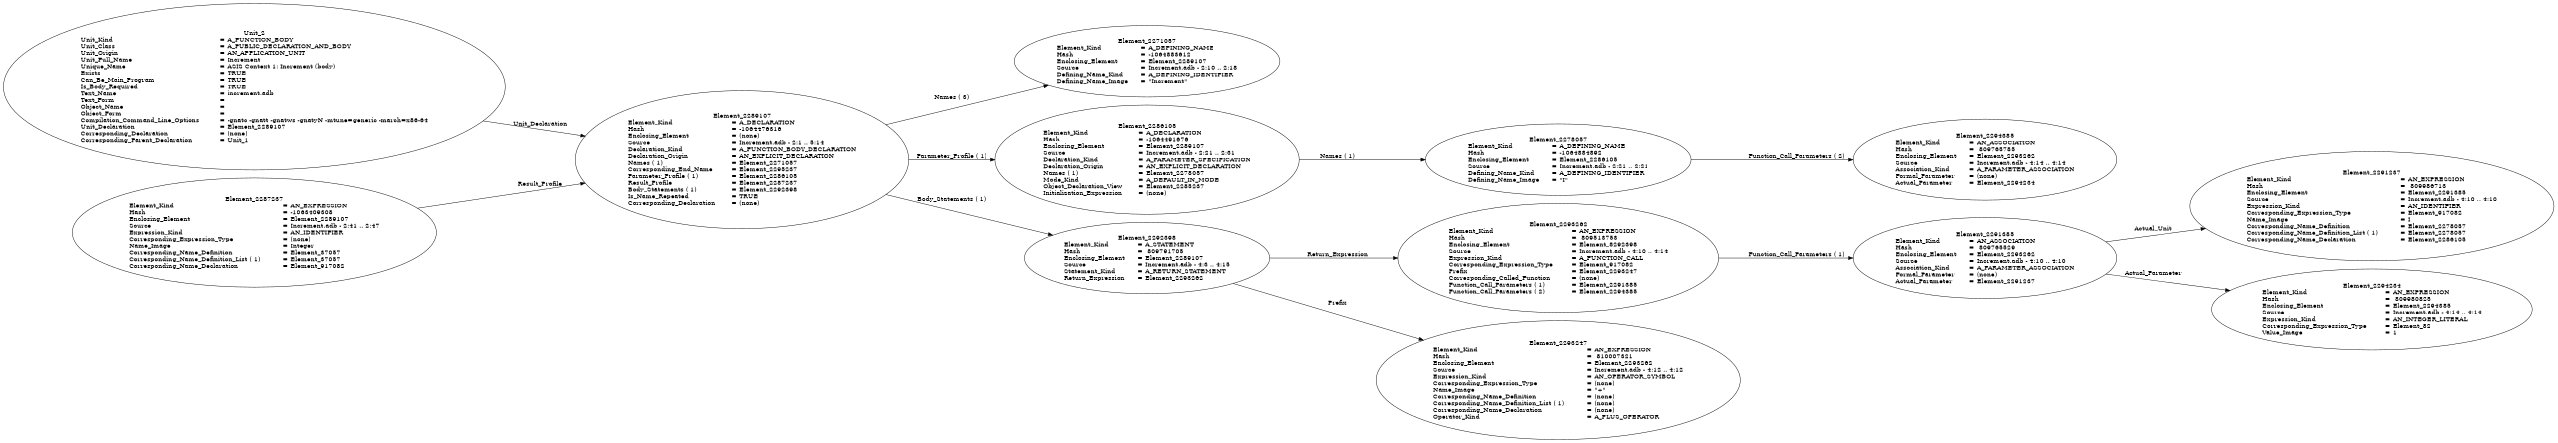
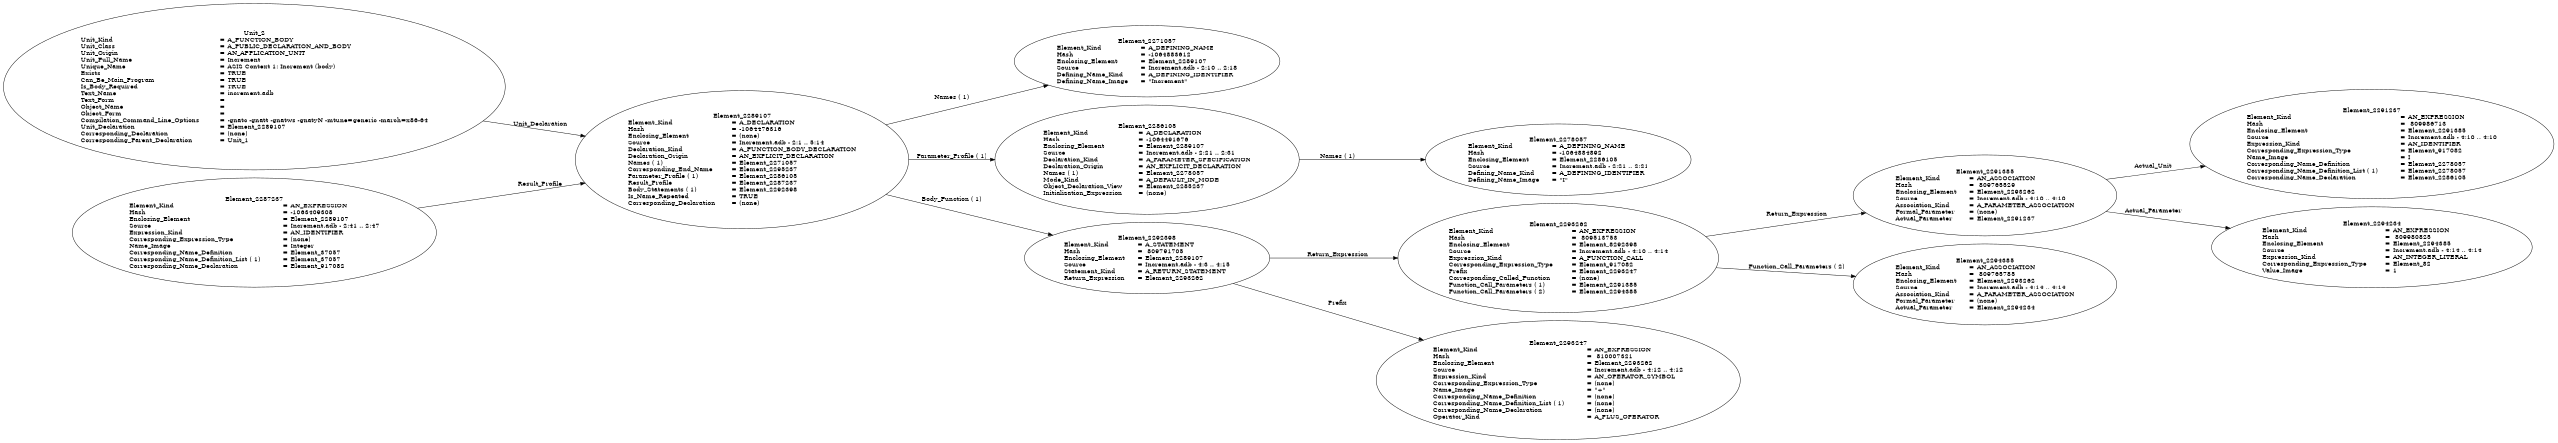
  digraph {
    rankdir=LR
    n1 [label=<<TABLE BORDER="0" CELLBORDER="0" CELLSPACING="0" CELLPADDING="0">            <TR><TD COLSPAN="3">Unit_2</TD></TR>           <TR><TD ALIGN="LEFT">Unit_Kind   </TD><TD> = </TD><TD ALIGN="LEFT">A_FUNCTION_BODY</TD></TR>           <TR><TD ALIGN="LEFT">Unit_Class   </TD><TD> = </TD><TD ALIGN="LEFT">A_PUBLIC_DECLARATION_AND_BODY</TD></TR>           <TR><TD ALIGN="LEFT">Unit_Origin   </TD><TD> = </TD><TD ALIGN="LEFT">AN_APPLICATION_UNIT</TD></TR>           <TR><TD ALIGN="LEFT">Unit_Full_Name    </TD><TD> = </TD><TD ALIGN="LEFT">Increment</TD></TR>           <TR><TD ALIGN="LEFT">Unique_Name   </TD><TD> = </TD><TD ALIGN="LEFT">ASIS Context 1: Increment (body)</TD></TR>           <TR><TD ALIGN="LEFT">Exists  </TD><TD> = </TD><TD ALIGN="LEFT">TRUE</TD></TR>           <TR><TD ALIGN="LEFT">Can_Be_Main_Program     </TD><TD> = </TD><TD ALIGN="LEFT">TRUE</TD></TR>           <TR><TD ALIGN="LEFT">Is_Body_Required     </TD><TD> = </TD><TD ALIGN="LEFT">TRUE</TD></TR>           <TR><TD ALIGN="LEFT">Text_Name   </TD><TD> = </TD><TD ALIGN="LEFT">increment.adb</TD></TR>           <TR><TD ALIGN="LEFT">Text_Form   </TD><TD> = </TD><TD ALIGN="LEFT"></TD></TR>           <TR><TD ALIGN="LEFT">Object_Name   </TD><TD> = </TD><TD ALIGN="LEFT"></TD></TR>           <TR><TD ALIGN="LEFT">Object_Form   </TD><TD> = </TD><TD ALIGN="LEFT"></TD></TR>           <TR><TD ALIGN="LEFT">Compilation_Command_Line_Options         </TD><TD> = </TD><TD ALIGN="LEFT">-gnatc -gnatt -gnatws -gnatyN -mtune=generic -march=x86-64</TD></TR>           <TR><TD ALIGN="LEFT">Unit_Declaration     </TD><TD> = </TD><TD ALIGN="LEFT">Element_2289107</TD></TR>           <TR><TD ALIGN="LEFT">Corresponding_Declaration       </TD><TD> = </TD><TD ALIGN="LEFT">(none)</TD></TR>           <TR><TD ALIGN="LEFT">Corresponding_Parent_Declaration         </TD><TD> = </TD><TD ALIGN="LEFT">Unit_1</TD></TR>           </TABLE>>]
    n2 [label=<<TABLE BORDER="0" CELLBORDER="0" CELLSPACING="0" CELLPADDING="0">            <TR><TD COLSPAN="3">Element_2289107</TD></TR>           <TR><TD ALIGN="LEFT">Element_Kind    </TD><TD> = </TD><TD ALIGN="LEFT">A_DECLARATION</TD></TR>           <TR><TD ALIGN="LEFT">Hash  </TD><TD> = </TD><TD ALIGN="LEFT">-1064476316</TD></TR>           <TR><TD ALIGN="LEFT">Enclosing_Element     </TD><TD> = </TD><TD ALIGN="LEFT">(none)</TD></TR>           <TR><TD ALIGN="LEFT">Source  </TD><TD> = </TD><TD ALIGN="LEFT">Increment.adb - 2:1 .. 5:14</TD></TR>           <TR><TD ALIGN="LEFT">Declaration_Kind     </TD><TD> = </TD><TD ALIGN="LEFT">A_FUNCTION_BODY_DECLARATION</TD></TR>           <TR><TD ALIGN="LEFT">Declaration_Origin     </TD><TD> = </TD><TD ALIGN="LEFT">AN_EXPLICIT_DECLARATION</TD></TR>           <TR><TD ALIGN="LEFT">Names ( 1)   </TD><TD> = </TD><TD ALIGN="LEFT">Element_2271057</TD></TR>           <TR><TD ALIGN="LEFT">Corresponding_End_Name      </TD><TD> = </TD><TD ALIGN="LEFT">Element_2295237</TD></TR>           <TR><TD ALIGN="LEFT">Parameter_Profile ( 1)      </TD><TD> = </TD><TD ALIGN="LEFT">Element_2286105</TD></TR>           <TR><TD ALIGN="LEFT">Result_Profile    </TD><TD> = </TD><TD ALIGN="LEFT">Element_2287237</TD></TR>           <TR><TD ALIGN="LEFT">Body_Statements ( 1)      </TD><TD> = </TD><TD ALIGN="LEFT">Element_2292398</TD></TR>           <TR><TD ALIGN="LEFT">Is_Name_Repeated     </TD><TD> = </TD><TD ALIGN="LEFT">TRUE</TD></TR>           <TR><TD ALIGN="LEFT">Corresponding_Declaration       </TD><TD> = </TD><TD ALIGN="LEFT">(none)</TD></TR>           </TABLE>>]
    n3 [label=<<TABLE BORDER="0" CELLBORDER="0" CELLSPACING="0" CELLPADDING="0">            <TR><TD COLSPAN="3">Element_2271057</TD></TR>           <TR><TD ALIGN="LEFT">Element_Kind    </TD><TD> = </TD><TD ALIGN="LEFT">A_DEFINING_NAME</TD></TR>           <TR><TD ALIGN="LEFT">Hash  </TD><TD> = </TD><TD ALIGN="LEFT">-1064883612</TD></TR>           <TR><TD ALIGN="LEFT">Enclosing_Element     </TD><TD> = </TD><TD ALIGN="LEFT">Element_2289107</TD></TR>           <TR><TD ALIGN="LEFT">Source  </TD><TD> = </TD><TD ALIGN="LEFT">Increment.adb - 2:10 .. 2:18</TD></TR>           <TR><TD ALIGN="LEFT">Defining_Name_Kind     </TD><TD> = </TD><TD ALIGN="LEFT">A_DEFINING_IDENTIFIER</TD></TR>           <TR><TD ALIGN="LEFT">Defining_Name_Image     </TD><TD> = </TD><TD ALIGN="LEFT">"Increment"</TD></TR>           </TABLE>>]
    n4 [label=<<TABLE BORDER="0" CELLBORDER="0" CELLSPACING="0" CELLPADDING="0">            <TR><TD COLSPAN="3">Element_2286105</TD></TR>           <TR><TD ALIGN="LEFT">Element_Kind    </TD><TD> = </TD><TD ALIGN="LEFT">A_DECLARATION</TD></TR>           <TR><TD ALIGN="LEFT">Hash  </TD><TD> = </TD><TD ALIGN="LEFT">-1064491676</TD></TR>           <TR><TD ALIGN="LEFT">Enclosing_Element     </TD><TD> = </TD><TD ALIGN="LEFT">Element_2289107</TD></TR>           <TR><TD ALIGN="LEFT">Source  </TD><TD> = </TD><TD ALIGN="LEFT">Increment.adb - 2:21 .. 2:31</TD></TR>           <TR><TD ALIGN="LEFT">Declaration_Kind     </TD><TD> = </TD><TD ALIGN="LEFT">A_PARAMETER_SPECIFICATION</TD></TR>           <TR><TD ALIGN="LEFT">Declaration_Origin     </TD><TD> = </TD><TD ALIGN="LEFT">AN_EXPLICIT_DECLARATION</TD></TR>           <TR><TD ALIGN="LEFT">Names ( 1)   </TD><TD> = </TD><TD ALIGN="LEFT">Element_2278057</TD></TR>           <TR><TD ALIGN="LEFT">Mode_Kind   </TD><TD> = </TD><TD ALIGN="LEFT">A_DEFAULT_IN_MODE</TD></TR>           <TR><TD ALIGN="LEFT">Object_Declaration_View      </TD><TD> = </TD><TD ALIGN="LEFT">Element_2285237</TD></TR>           <TR><TD ALIGN="LEFT">Initialization_Expression       </TD><TD> = </TD><TD ALIGN="LEFT">(none)</TD></TR>           </TABLE>>]
    n5 [label=<<TABLE BORDER="0" CELLBORDER="0" CELLSPACING="0" CELLPADDING="0">            <TR><TD COLSPAN="3">Element_2292398</TD></TR>           <TR><TD ALIGN="LEFT">Element_Kind    </TD><TD> = </TD><TD ALIGN="LEFT">A_STATEMENT</TD></TR>           <TR><TD ALIGN="LEFT">Hash  </TD><TD> = </TD><TD ALIGN="LEFT"> 809791705</TD></TR>           <TR><TD ALIGN="LEFT">Enclosing_Element     </TD><TD> = </TD><TD ALIGN="LEFT">Element_2289107</TD></TR>           <TR><TD ALIGN="LEFT">Source  </TD><TD> = </TD><TD ALIGN="LEFT">Increment.adb - 4:3 .. 4:15</TD></TR>           <TR><TD ALIGN="LEFT">Statement_Kind    </TD><TD> = </TD><TD ALIGN="LEFT">A_RETURN_STATEMENT</TD></TR>           <TR><TD ALIGN="LEFT">Return_Expression     </TD><TD> = </TD><TD ALIGN="LEFT">Element_2293262</TD></TR>           </TABLE>>]
    n6 [label=<<TABLE BORDER="0" CELLBORDER="0" CELLSPACING="0" CELLPADDING="0">            <TR><TD COLSPAN="3">Element_2278057</TD></TR>           <TR><TD ALIGN="LEFT">Element_Kind    </TD><TD> = </TD><TD ALIGN="LEFT">A_DEFINING_NAME</TD></TR>           <TR><TD ALIGN="LEFT">Hash  </TD><TD> = </TD><TD ALIGN="LEFT">-1064884892</TD></TR>           <TR><TD ALIGN="LEFT">Enclosing_Element     </TD><TD> = </TD><TD ALIGN="LEFT">Element_2286105</TD></TR>           <TR><TD ALIGN="LEFT">Source  </TD><TD> = </TD><TD ALIGN="LEFT">Increment.adb - 2:21 .. 2:21</TD></TR>           <TR><TD ALIGN="LEFT">Defining_Name_Kind     </TD><TD> = </TD><TD ALIGN="LEFT">A_DEFINING_IDENTIFIER</TD></TR>           <TR><TD ALIGN="LEFT">Defining_Name_Image     </TD><TD> = </TD><TD ALIGN="LEFT">"I"</TD></TR>           </TABLE>>]
    n7 [label=<<TABLE BORDER="0" CELLBORDER="0" CELLSPACING="0" CELLPADDING="0">            <TR><TD COLSPAN="3">Element_2287237</TD></TR>           <TR><TD ALIGN="LEFT">Element_Kind    </TD><TD> = </TD><TD ALIGN="LEFT">AN_EXPRESSION</TD></TR>           <TR><TD ALIGN="LEFT">Hash  </TD><TD> = </TD><TD ALIGN="LEFT">-1063409308</TD></TR>           <TR><TD ALIGN="LEFT">Enclosing_Element     </TD><TD> = </TD><TD ALIGN="LEFT">Element_2289107</TD></TR>           <TR><TD ALIGN="LEFT">Source  </TD><TD> = </TD><TD ALIGN="LEFT">Increment.adb - 2:41 .. 2:47</TD></TR>           <TR><TD ALIGN="LEFT">Expression_Kind    </TD><TD> = </TD><TD ALIGN="LEFT">AN_IDENTIFIER</TD></TR>           <TR><TD ALIGN="LEFT">Corresponding_Expression_Type        </TD><TD> = </TD><TD ALIGN="LEFT">(none)</TD></TR>           <TR><TD ALIGN="LEFT">Name_Image   </TD><TD> = </TD><TD ALIGN="LEFT">Integer</TD></TR>           <TR><TD ALIGN="LEFT">Corresponding_Name_Definition        </TD><TD> = </TD><TD ALIGN="LEFT">Element_37057</TD></TR>           <TR><TD ALIGN="LEFT">Corresponding_Name_Definition_List ( 1)          </TD><TD> = </TD><TD ALIGN="LEFT">Element_37057</TD></TR>           <TR><TD ALIGN="LEFT">Corresponding_Name_Declaration        </TD><TD> = </TD><TD ALIGN="LEFT">Element_917082</TD></TR>           </TABLE>>]
    n8 [label=<<TABLE BORDER="0" CELLBORDER="0" CELLSPACING="0" CELLPADDING="0">            <TR><TD COLSPAN="3">Element_2293262</TD></TR>           <TR><TD ALIGN="LEFT">Element_Kind    </TD><TD> = </TD><TD ALIGN="LEFT">AN_EXPRESSION</TD></TR>           <TR><TD ALIGN="LEFT">Hash  </TD><TD> = </TD><TD ALIGN="LEFT"> 809513753</TD></TR>           <TR><TD ALIGN="LEFT">Enclosing_Element     </TD><TD> = </TD><TD ALIGN="LEFT">Element_8292398</TD></TR>           <TR><TD ALIGN="LEFT">Source  </TD><TD> = </TD><TD ALIGN="LEFT">Increment.adb - 4:10 .. 4:14</TD></TR>           <TR><TD ALIGN="LEFT">Expression_Kind    </TD><TD> = </TD><TD ALIGN="LEFT">A_FUNCTION_CALL</TD></TR>           <TR><TD ALIGN="LEFT">Corresponding_Expression_Type        </TD><TD> = </TD><TD ALIGN="LEFT">Element_917082</TD></TR>           <TR><TD ALIGN="LEFT">Prefix  </TD><TD> = </TD><TD ALIGN="LEFT">Element_2293247</TD></TR>           <TR><TD ALIGN="LEFT">Corresponding_Called_Function        </TD><TD> = </TD><TD ALIGN="LEFT">(none)</TD></TR>           <TR><TD ALIGN="LEFT">Function_Call_Parameters ( 1)        </TD><TD> = </TD><TD ALIGN="LEFT">Element_2291385</TD></TR>           <TR><TD ALIGN="LEFT">Function_Call_Parameters ( 2)        </TD><TD> = </TD><TD ALIGN="LEFT">Element_2294385</TD></TR>           </TABLE>>]
    n9 [label=<<TABLE BORDER="0" CELLBORDER="0" CELLSPACING="0" CELLPADDING="0">            <TR><TD COLSPAN="3">Element_2293247</TD></TR>           <TR><TD ALIGN="LEFT">Element_Kind    </TD><TD> = </TD><TD ALIGN="LEFT">AN_EXPRESSION</TD></TR>           <TR><TD ALIGN="LEFT">Hash  </TD><TD> = </TD><TD ALIGN="LEFT"> 810007321</TD></TR>           <TR><TD ALIGN="LEFT">Enclosing_Element     </TD><TD> = </TD><TD ALIGN="LEFT">Element_2293262</TD></TR>           <TR><TD ALIGN="LEFT">Source  </TD><TD> = </TD><TD ALIGN="LEFT">Increment.adb - 4:12 .. 4:12</TD></TR>           <TR><TD ALIGN="LEFT">Expression_Kind    </TD><TD> = </TD><TD ALIGN="LEFT">AN_OPERATOR_SYMBOL</TD></TR>           <TR><TD ALIGN="LEFT">Corresponding_Expression_Type        </TD><TD> = </TD><TD ALIGN="LEFT">(none)</TD></TR>           <TR><TD ALIGN="LEFT">Name_Image   </TD><TD> = </TD><TD ALIGN="LEFT">"+"</TD></TR>           <TR><TD ALIGN="LEFT">Corresponding_Name_Definition        </TD><TD> = </TD><TD ALIGN="LEFT">(none)</TD></TR>           <TR><TD ALIGN="LEFT">Corresponding_Name_Definition_List ( 1)          </TD><TD> = </TD><TD ALIGN="LEFT">(none)</TD></TR>           <TR><TD ALIGN="LEFT">Corresponding_Name_Declaration        </TD><TD> = </TD><TD ALIGN="LEFT">(none)</TD></TR>           <TR><TD ALIGN="LEFT">Operator_Kind    </TD><TD> = </TD><TD ALIGN="LEFT">A_PLUS_OPERATOR</TD></TR>           </TABLE>>]
    n10 [label=<<TABLE BORDER="0" CELLBORDER="0" CELLSPACING="0" CELLPADDING="0">            <TR><TD COLSPAN="3">Element_2291385</TD></TR>           <TR><TD ALIGN="LEFT">Element_Kind    </TD><TD> = </TD><TD ALIGN="LEFT">AN_ASSOCIATION</TD></TR>           <TR><TD ALIGN="LEFT">Hash  </TD><TD> = </TD><TD ALIGN="LEFT"> 809765529</TD></TR>           <TR><TD ALIGN="LEFT">Enclosing_Element     </TD><TD> = </TD><TD ALIGN="LEFT">Element_2293262</TD></TR>           <TR><TD ALIGN="LEFT">Source  </TD><TD> = </TD><TD ALIGN="LEFT">Increment.adb - 4:10 .. 4:10</TD></TR>           <TR><TD ALIGN="LEFT">Association_Kind     </TD><TD> = </TD><TD ALIGN="LEFT">A_PARAMETER_ASSOCIATION</TD></TR>           <TR><TD ALIGN="LEFT">Formal_Parameter     </TD><TD> = </TD><TD ALIGN="LEFT">(none)</TD></TR>           <TR><TD ALIGN="LEFT">Actual_Parameter     </TD><TD> = </TD><TD ALIGN="LEFT">Element_2291237</TD></TR>           </TABLE>>]
    n11 [label=<<TABLE BORDER="0" CELLBORDER="0" CELLSPACING="0" CELLPADDING="0">            <TR><TD COLSPAN="3">Element_2294385</TD></TR>           <TR><TD ALIGN="LEFT">Element_Kind    </TD><TD> = </TD><TD ALIGN="LEFT">AN_ASSOCIATION</TD></TR>           <TR><TD ALIGN="LEFT">Hash  </TD><TD> = </TD><TD ALIGN="LEFT"> 809765785</TD></TR>           <TR><TD ALIGN="LEFT">Enclosing_Element     </TD><TD> = </TD><TD ALIGN="LEFT">Element_2293262</TD></TR>           <TR><TD ALIGN="LEFT">Source  </TD><TD> = </TD><TD ALIGN="LEFT">Increment.adb - 4:14 .. 4:14</TD></TR>           <TR><TD ALIGN="LEFT">Association_Kind     </TD><TD> = </TD><TD ALIGN="LEFT">A_PARAMETER_ASSOCIATION</TD></TR>           <TR><TD ALIGN="LEFT">Formal_Parameter     </TD><TD> = </TD><TD ALIGN="LEFT">(none)</TD></TR>           <TR><TD ALIGN="LEFT">Actual_Parameter     </TD><TD> = </TD><TD ALIGN="LEFT">Element_2294234</TD></TR>           </TABLE>>]
    n12 [label=<<TABLE BORDER="0" CELLBORDER="0" CELLSPACING="0" CELLPADDING="0">            <TR><TD COLSPAN="3">Element_2291237</TD></TR>           <TR><TD ALIGN="LEFT">Element_Kind    </TD><TD> = </TD><TD ALIGN="LEFT">AN_EXPRESSION</TD></TR>           <TR><TD ALIGN="LEFT">Hash  </TD><TD> = </TD><TD ALIGN="LEFT"> 809986713</TD></TR>           <TR><TD ALIGN="LEFT">Enclosing_Element     </TD><TD> = </TD><TD ALIGN="LEFT">Element_2291385</TD></TR>           <TR><TD ALIGN="LEFT">Source  </TD><TD> = </TD><TD ALIGN="LEFT">Increment.adb - 4:10 .. 4:10</TD></TR>           <TR><TD ALIGN="LEFT">Expression_Kind    </TD><TD> = </TD><TD ALIGN="LEFT">AN_IDENTIFIER</TD></TR>           <TR><TD ALIGN="LEFT">Corresponding_Expression_Type        </TD><TD> = </TD><TD ALIGN="LEFT">Element_917082</TD></TR>           <TR><TD ALIGN="LEFT">Name_Image   </TD><TD> = </TD><TD ALIGN="LEFT">I</TD></TR>           <TR><TD ALIGN="LEFT">Corresponding_Name_Definition        </TD><TD> = </TD><TD ALIGN="LEFT">Element_2278057</TD></TR>           <TR><TD ALIGN="LEFT">Corresponding_Name_Definition_List ( 1)          </TD><TD> = </TD><TD ALIGN="LEFT">Element_2278057</TD></TR>           <TR><TD ALIGN="LEFT">Corresponding_Name_Declaration        </TD><TD> = </TD><TD ALIGN="LEFT">Element_2286105</TD></TR>           </TABLE>>]
    n13 [label=<<TABLE BORDER="0" CELLBORDER="0" CELLSPACING="0" CELLPADDING="0">            <TR><TD COLSPAN="3">Element_2294234</TD></TR>           <TR><TD ALIGN="LEFT">Element_Kind    </TD><TD> = </TD><TD ALIGN="LEFT">AN_EXPRESSION</TD></TR>           <TR><TD ALIGN="LEFT">Hash  </TD><TD> = </TD><TD ALIGN="LEFT"> 809980825</TD></TR>           <TR><TD ALIGN="LEFT">Enclosing_Element     </TD><TD> = </TD><TD ALIGN="LEFT">Element_2294385</TD></TR>           <TR><TD ALIGN="LEFT">Source  </TD><TD> = </TD><TD ALIGN="LEFT">Increment.adb - 4:14 .. 4:14</TD></TR>           <TR><TD ALIGN="LEFT">Expression_Kind    </TD><TD> = </TD><TD ALIGN="LEFT">AN_INTEGER_LITERAL</TD></TR>           <TR><TD ALIGN="LEFT">Corresponding_Expression_Type        </TD><TD> = </TD><TD ALIGN="LEFT">Element_82</TD></TR>           <TR><TD ALIGN="LEFT">Value_Image   </TD><TD> = </TD><TD ALIGN="LEFT">1</TD></TR>           </TABLE>>]
    n1 -> n2 [label=Unit_Declaration]
-   n2 -> n3 [label="Names ( 3)"]
+   n2 -> n3 [label="Names ( 1)"]
    n2 -> n4 [label="Parameter_Profile ( 1)"]
-   n2 -> n5 [label="Body_Statements ( 1)"]
+   n2 -> n5 [label="Body_Function ( 1)"]
    n4 -> n6 [label="Names ( 1)"]
    n5 -> n8 [label=Return_Expression]
    n5 -> n9 [label=Prefix]
    n7 -> n2 [label=Result_Profile]
-   n8 -> n10 [label="Function_Call_Parameters ( 1)"]
-   n6 -> n11 [label="Function_Call_Parameters ( 2)"]
+   n8 -> n10 [label=Return_Expression]
+   n8 -> n11 [label="Function_Call_Parameters ( 2)"]
    n10 -> n12 [label=Actual_Unit]
    n10 -> n13 [label=Actual_Parameter]
  }
